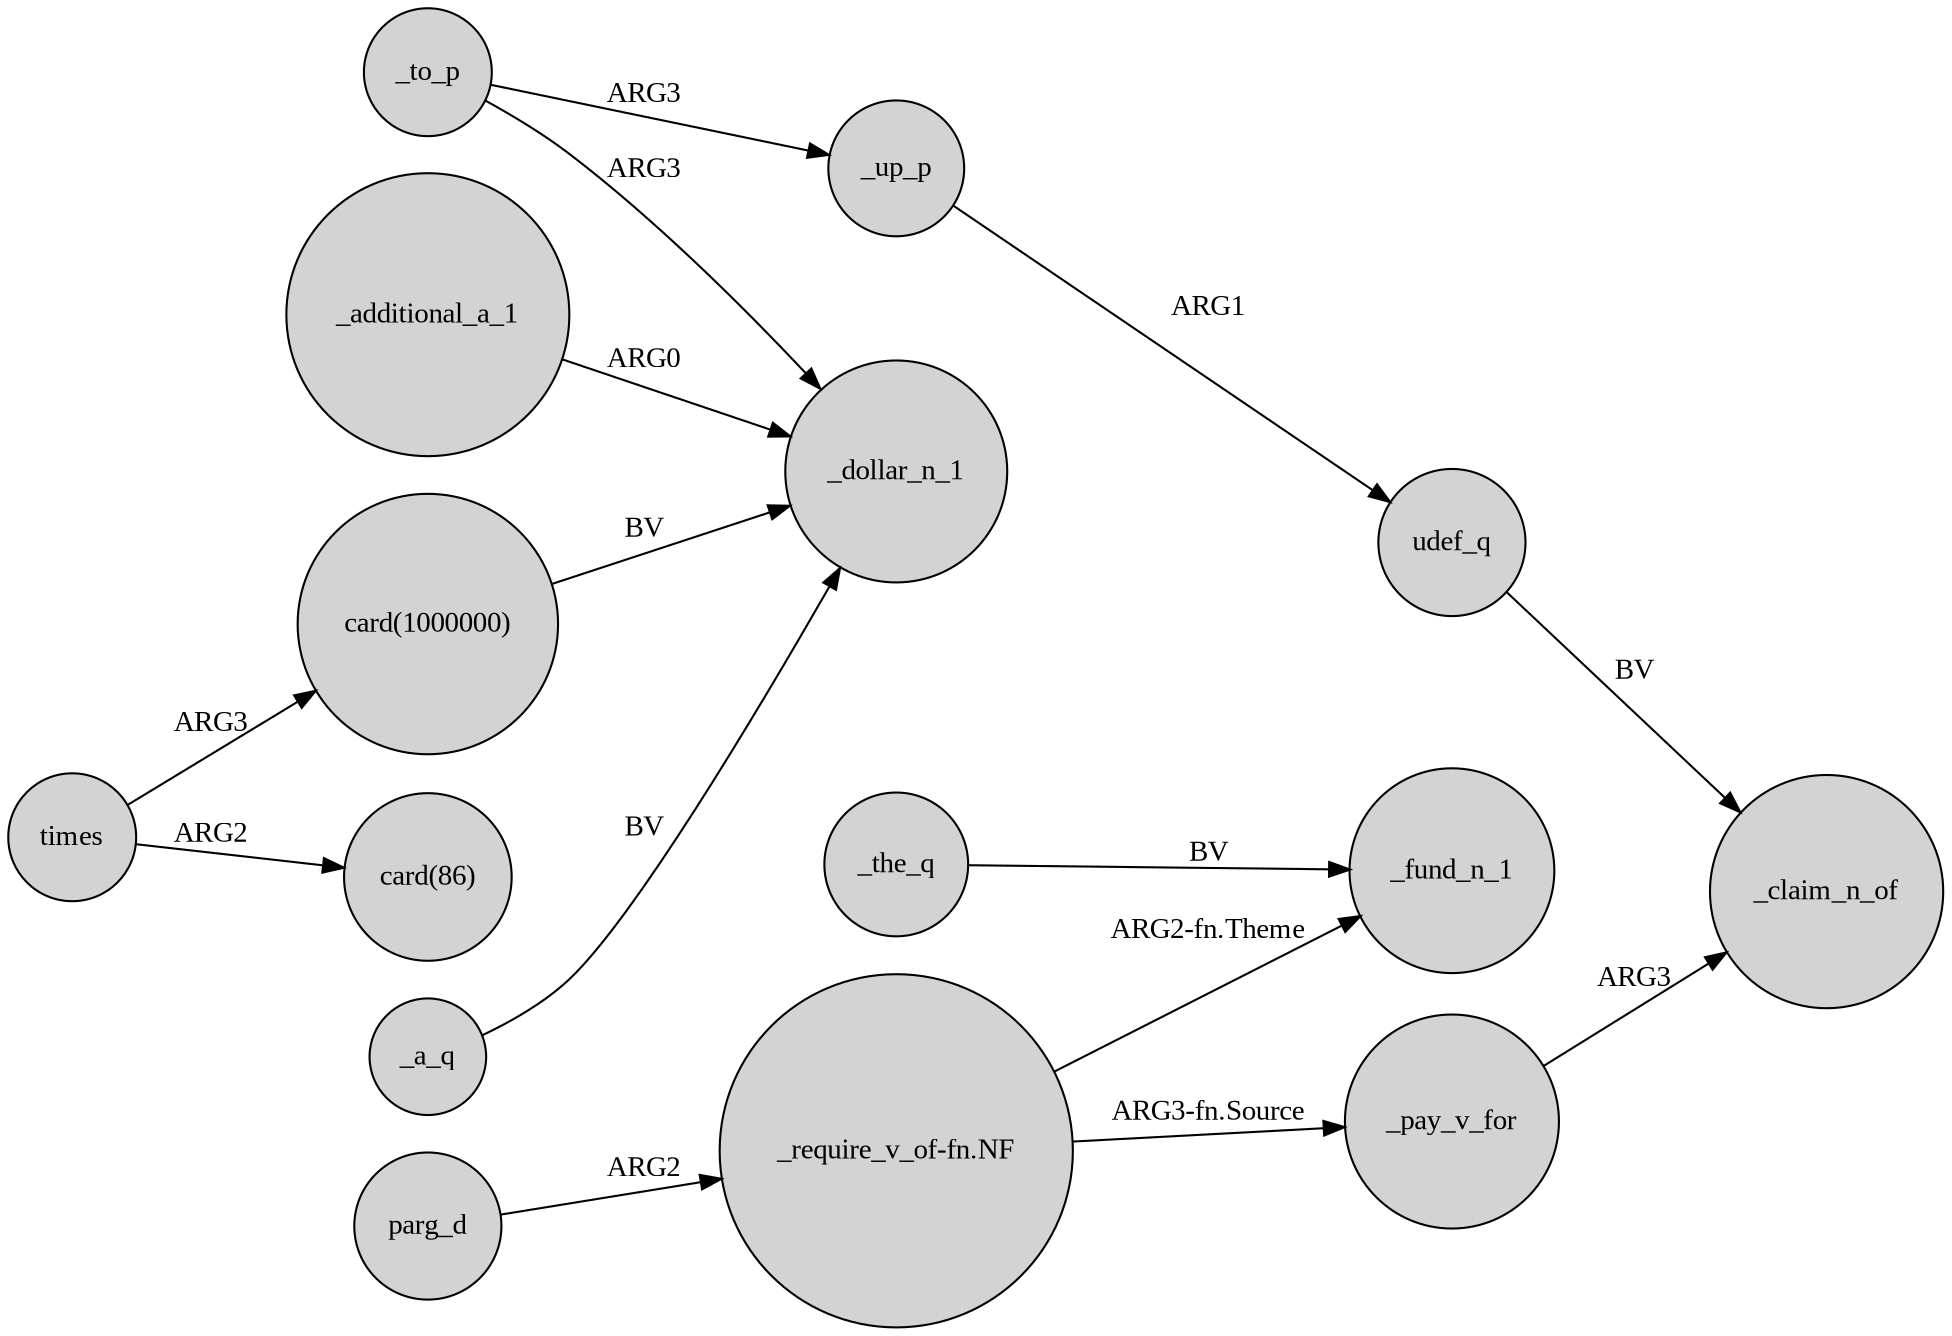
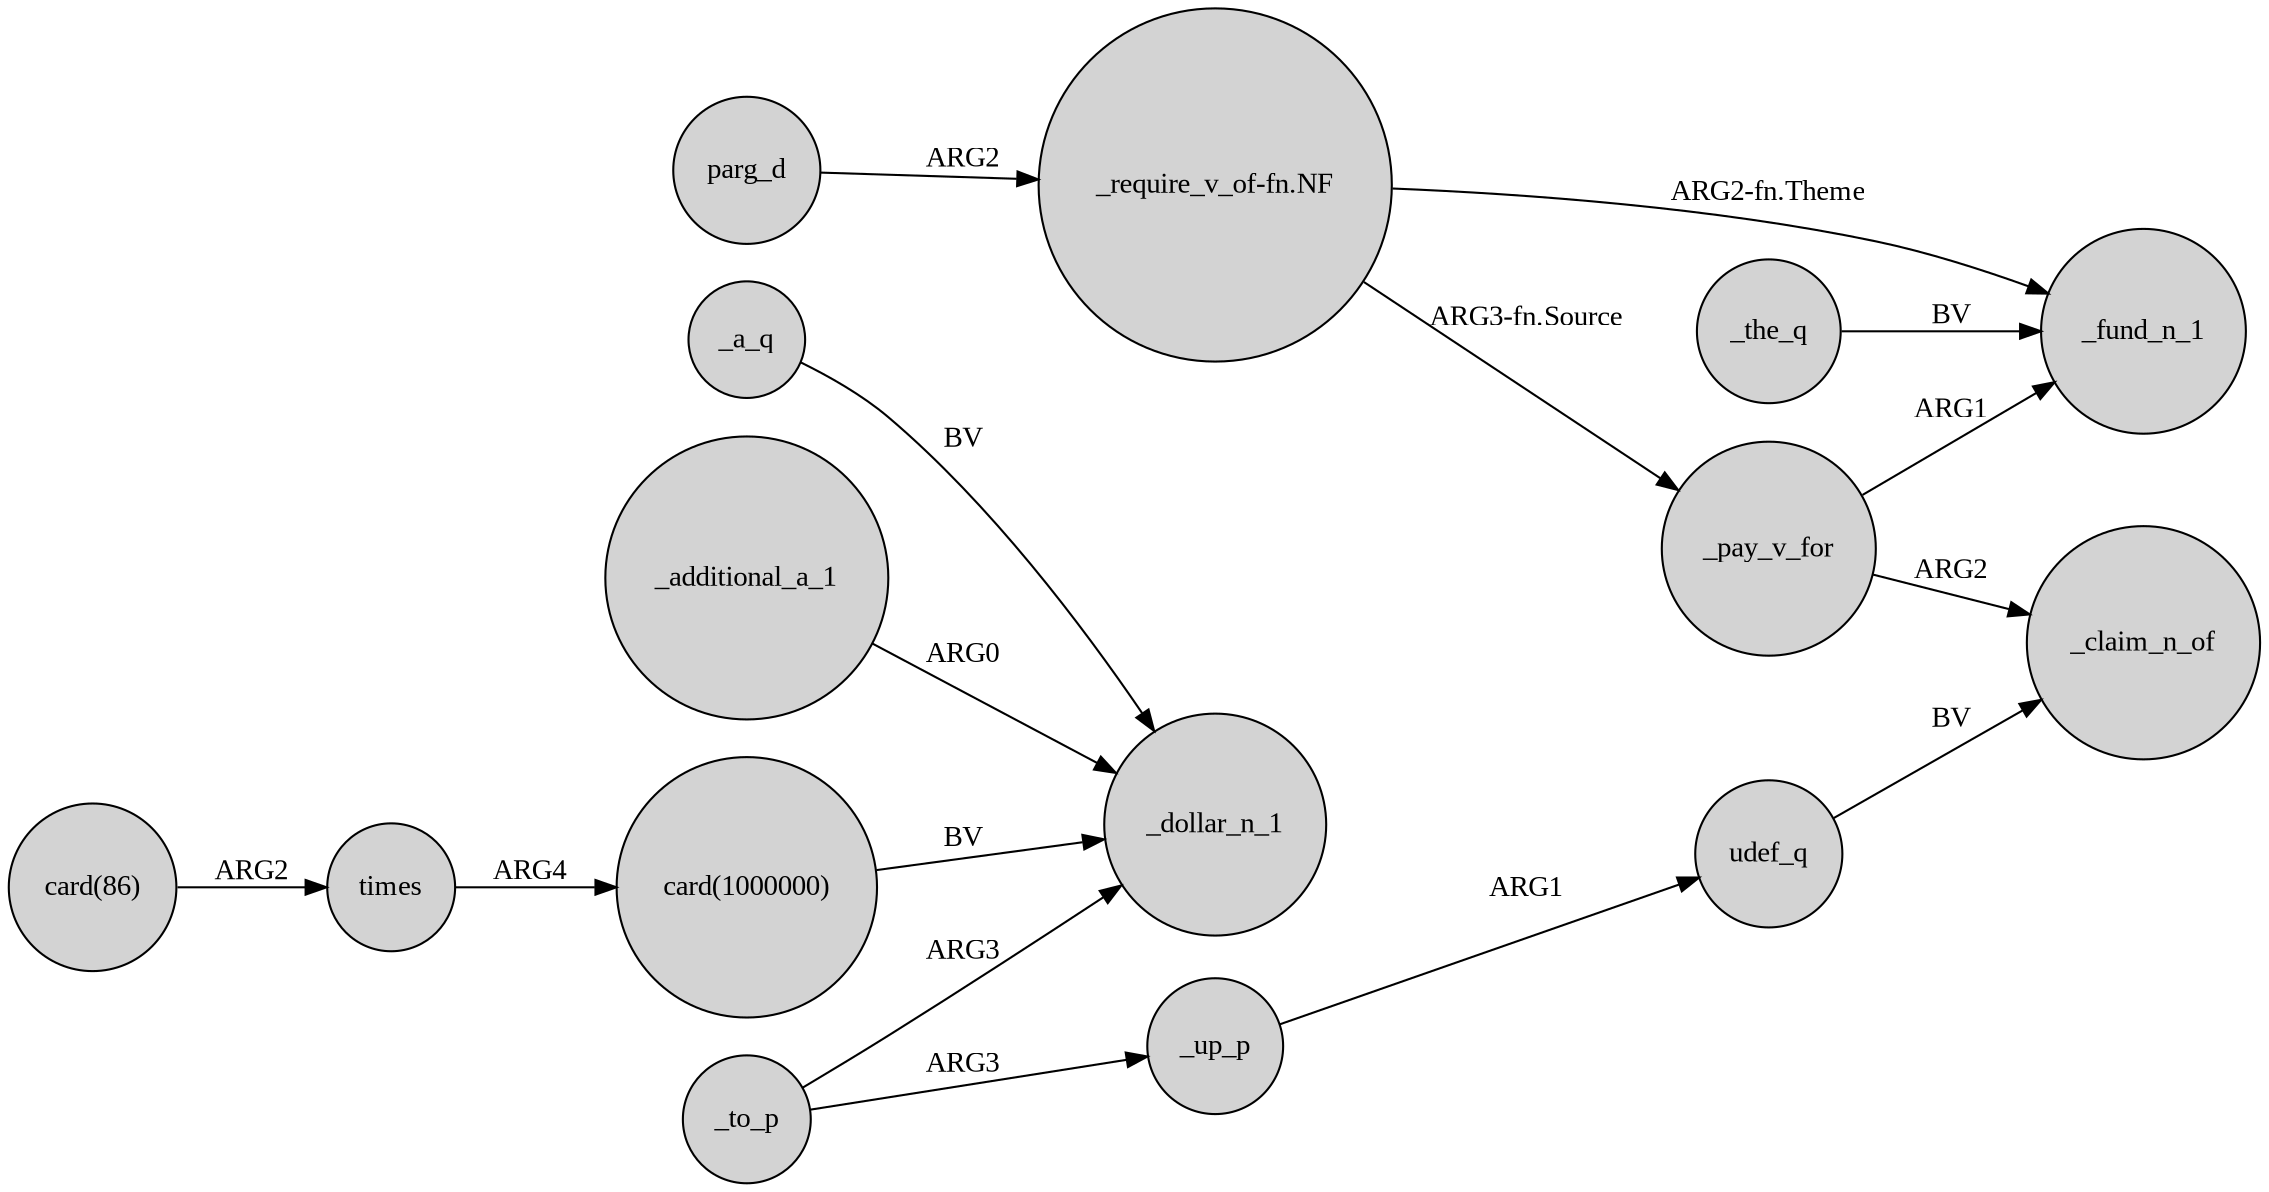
  digraph {
    fontname="Liberation Serif"
    rankdir=LR
    node [fontname="Liberation Serif" shape=circle style=filled]
    edge [fontname="Liberation Serif"]
    "_require_v_of-fn.NF"
    _pay_v_for
    _fund_n_1
    _claim_n_of
    _additional_a_1
    _dollar_n_1
    "card(1000000)"
    times
    "card(86)"
    _to_p
    _up_p
    udef_q
    parg_d
    _the_q
    _a_q
    "_require_v_of-fn.NF" -> _pay_v_for [label="ARG3-fn.Source"]
    "_require_v_of-fn.NF" -> _fund_n_1 [label="ARG2-fn.Theme"]
-   _pay_v_for -> _claim_n_of [label=ARG3]
+   _pay_v_for -> _fund_n_1 [label=ARG1]
+   _pay_v_for -> _claim_n_of [label=ARG2]
    _additional_a_1 -> _dollar_n_1 [label=ARG0]
    "card(1000000)" -> _dollar_n_1 [label=BV]
-   times -> "card(1000000)" [label=ARG3]
-   times -> "card(86)" [label=ARG2]
+   times -> "card(1000000)" [label=ARG4]
+   "card(86)" -> times [label=ARG2]
    _to_p -> _dollar_n_1 [label=ARG3]
    _to_p -> _up_p [label=ARG3]
    _up_p -> udef_q [label=ARG1]
    udef_q -> _claim_n_of [label=BV]
    parg_d -> "_require_v_of-fn.NF" [label=ARG2]
    _the_q -> _fund_n_1 [label=BV]
    _a_q -> _dollar_n_1 [label=BV]
  }
